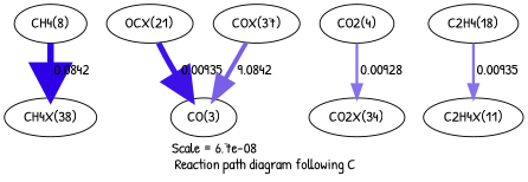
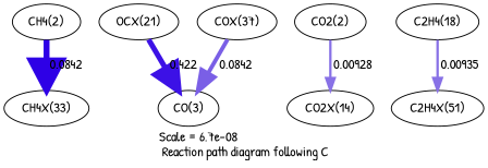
  digraph {
    fontname="Patrick Hand"
    label="Scale = 6.7e-08\l Reaction path diagram following C"
    node [fontname="Patrick Hand"]
    edge [color="0.7, 0.509, 0.9" fontname="Patrick Hand" penwidth=2.47]
-   n1 [label="CH4(8)"]
-   n2 [label="CH4X(38)"]
+   n1 [label="CH4(2)"]
+   n2 [label="CH4X(33)"]
    n3 [label="OCX(21)"]
    n4 [label="CO(3)"]
    n5 [label="COX(37)"]
-   n6 [label="CO2(4)"]
-   n7 [label="CO2X(34)"]
-   n8 [label="C2H4X(11)"]
+   n6 [label="CO2(2)"]
+   n7 [label="CO2X(14)"]
+   n8 [label="C2H4X(51)"]
    n9 [label="C2H4(18)"]
    n1 -> n2 [arrowsize=3 color="0.7, 1.5, 0.9" label=" 0.0842" penwidth=6]
-   n3 -> n4 [arrowsize=2.67 color="0.7, 0.922, 0.9" label=" 0.00935" penwidth=5.35]
-   n5 -> n4 [arrowsize=2.07 color="0.7, 0.584, 0.9" label=" 9.0842" penwidth=4.13]
+   n3 -> n4 [arrowsize=2.67 color="0.7, 0.922, 0.9" label=" 0.422" penwidth=5.35]
+   n5 -> n4 [arrowsize=2.07 color="0.7, 0.584, 0.9" label=" 0.0842" penwidth=4.13]
    n6 -> n7 [arrowsize=1.23 label=" 0.00928"]
    n9 -> n8 [arrowsize=1.24 label=" 0.00935"]
  }
